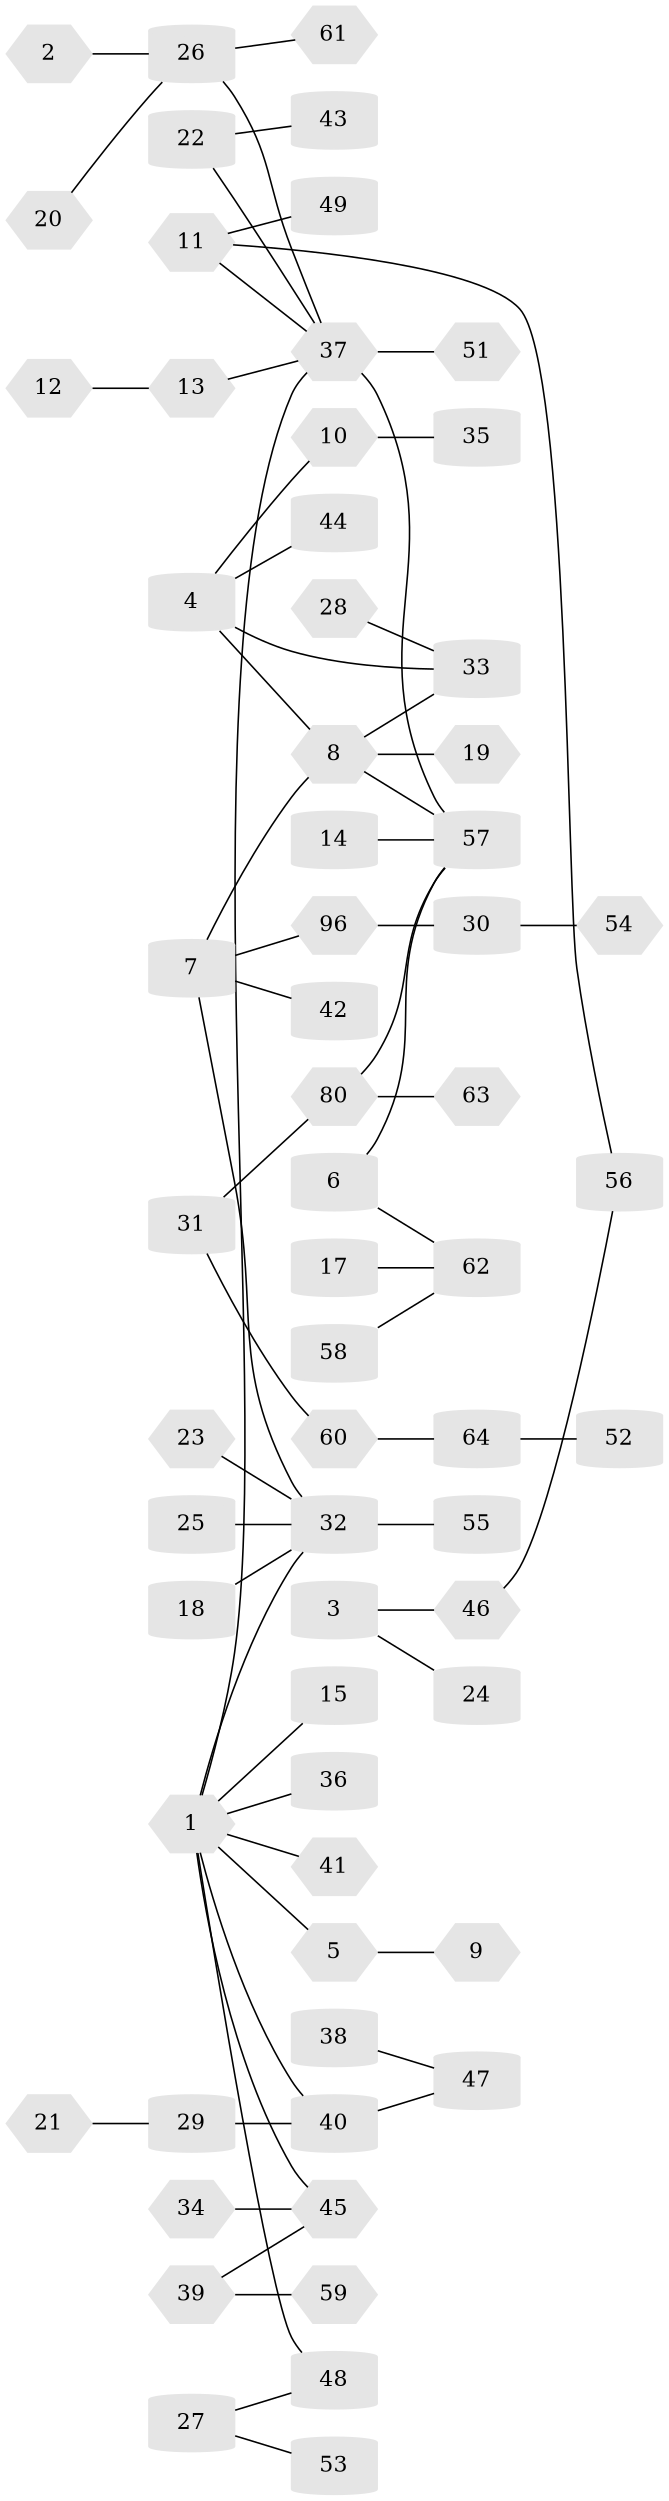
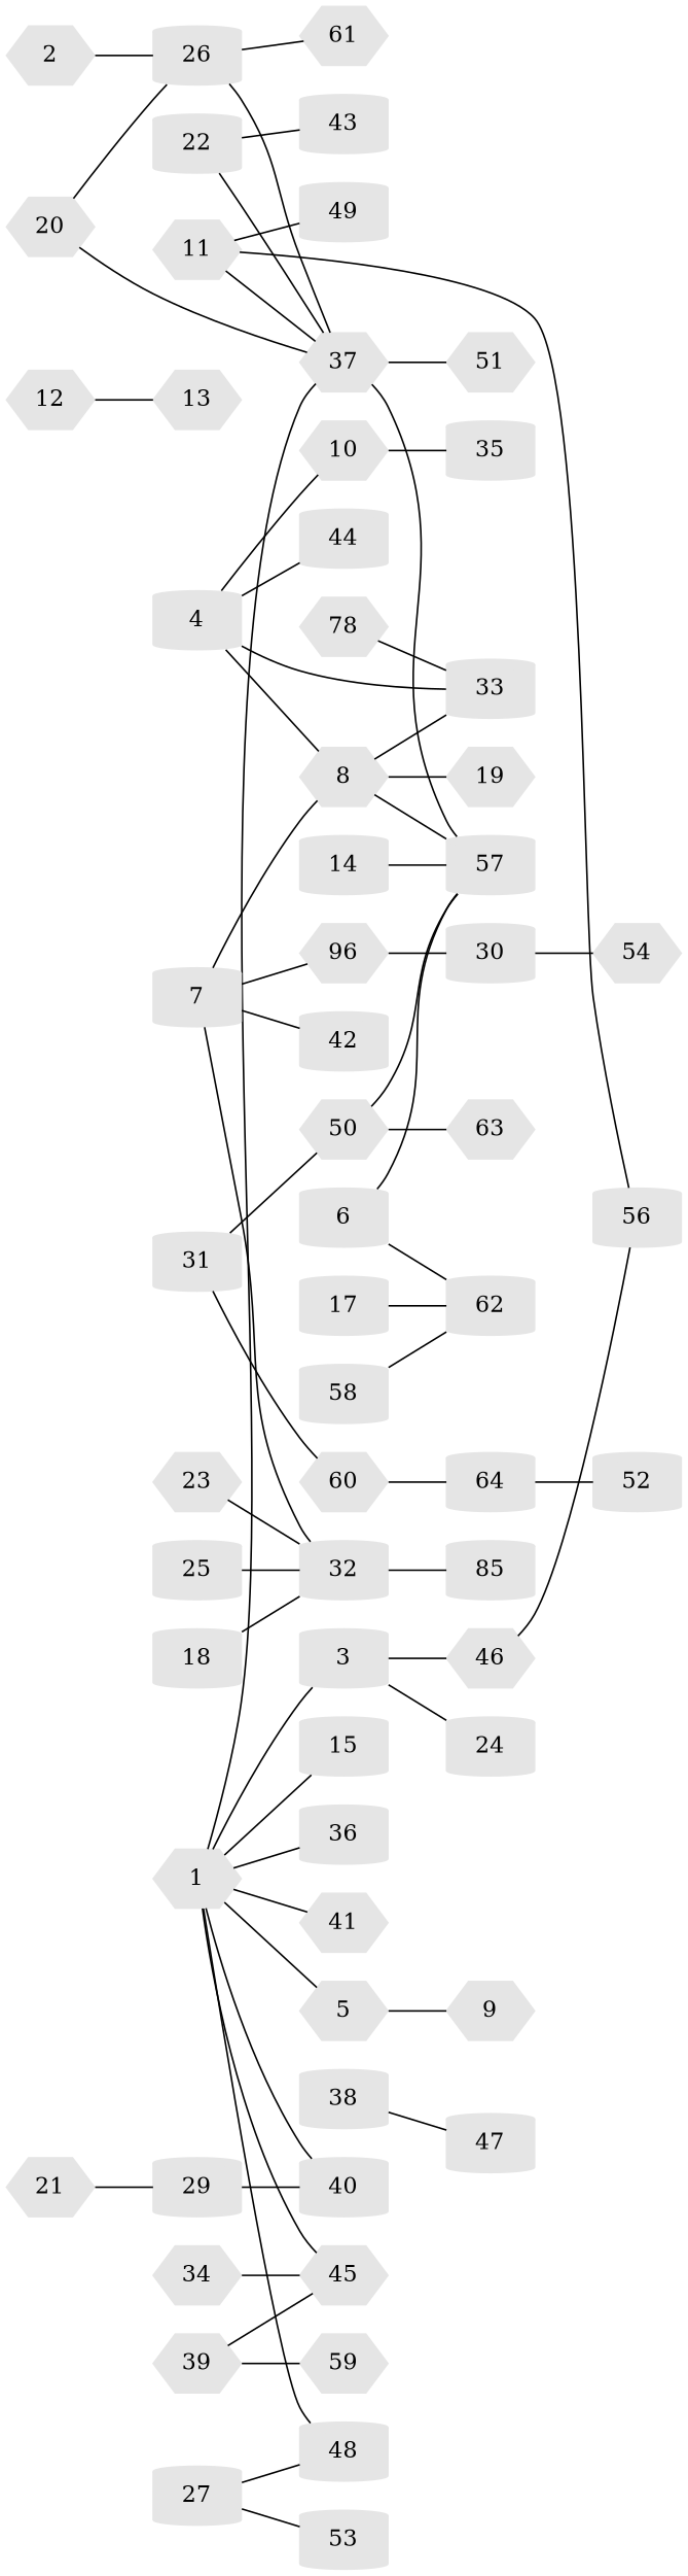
  graph {
    rankdir=LR
    node [color=gray90 shape=cylinder style=filled]
    edge [weight=1.0]
    1 [shape=hexagon]
    3
    5 [shape=hexagon]
    15
    36
    37 [shape=hexagon]
    40
    41 [shape=hexagon]
    45 [shape=hexagon]
    48
    24
    46 [shape=hexagon]
    9 [shape=hexagon]
    57
    51 [shape=hexagon]
    47
    2 [shape=hexagon]
    26
    61 [shape=hexagon]
    56
    8 [shape=hexagon]
    4
    10 [shape=hexagon]
    33
    44
    19 [shape=hexagon]
    35
    6
    62
    7
    42
    n32 [label=96 shape=hexagon]
    32
    30
-   55
+   55 [label=85]
    11 [shape=hexagon]
    49
    12 [shape=hexagon]
    13 [shape=hexagon]
    14
    54 [shape=hexagon]
    17
    18
    20 [shape=hexagon]
    21 [shape=hexagon]
    29
    22
    43
    23 [shape=hexagon]
    25
    27
    53
-   28 [shape=hexagon]
-   50 [shape=hexagon label=80]
+   28 [shape=hexagon label=78]
+   50 [shape=hexagon]
    31
    60 [shape=hexagon]
    63 [shape=hexagon]
    64
    34 [shape=hexagon]
    38
    39 [shape=hexagon]
    59 [shape=hexagon]
    58
    52
-   1 -- 32
+   1 -- 3
    1 -- 5
    1 -- 15
    1 -- 36
    1 -- 37
    1 -- 40
    1 -- 41
    1 -- 45
    1 -- 48
    3 -- 24
    3 -- 46
    5 -- 9
    37 -- 57
    37 -- 51
-   40 -- 47
    46 -- 56
    2 -- 26
    26 -- 37
    26 -- 61
    8 -- 57
    8 -- 33
    8 -- 19
    4 -- 8
    4 -- 10
    4 -- 33
    4 -- 44
    10 -- 35
    6 -- 57
    6 -- 62
    7 -- 8
    7 -- 42
    7 -- n32
    7 -- 32
    n32 -- 30
    32 -- 55
    30 -- 54
    11 -- 37
    11 -- 56
    11 -- 49
    12 -- 13
    14 -- 57
    17 -- 62
    18 -- 32
-   13 -- 37
+   20 -- 37
    20 -- 26
    21 -- 29
    29 -- 40
    22 -- 37
    22 -- 43 [weight=2.0]
    23 -- 32
    25 -- 32
    27 -- 48
    27 -- 53
    28 -- 33
    50 -- 57
    50 -- 63
    31 -- 50
    31 -- 60
    60 -- 64
    64 -- 52
    34 -- 45
    38 -- 47
    39 -- 45
    39 -- 59
    58 -- 62
  }
